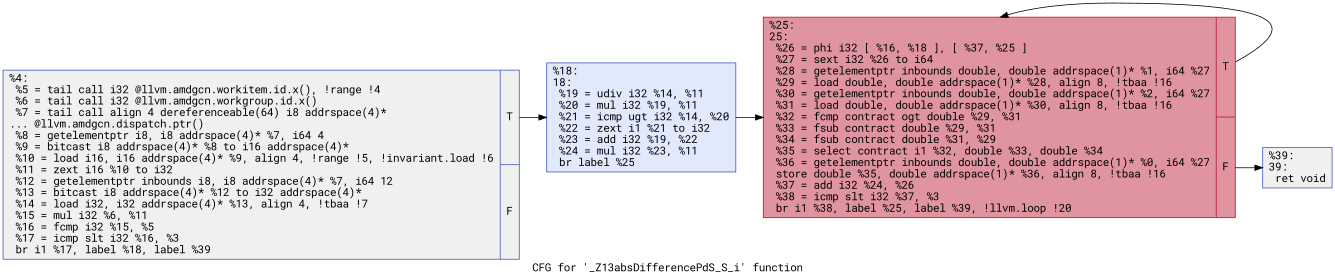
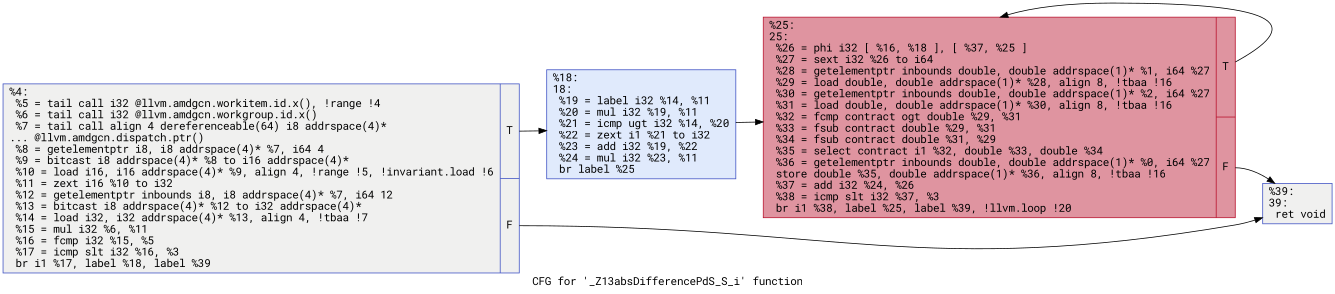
  digraph {
    fontname="Roboto Mono"
    label="CFG for '_Z13absDifferencePdS_S_i' function"
    rankdir=LR
    node [color="#3d50c3ff" fillcolor="#dedcdb70" fontname="Roboto Mono" shape=record style=filled]
    edge [fontname="Roboto Mono" tailport=s0]
    n1 [label="{%4:\l  %5 = tail call i32 @llvm.amdgcn.workitem.id.x(), !range !4\l  %6 = tail call i32 @llvm.amdgcn.workgroup.id.x()\l  %7 = tail call align 4 dereferenceable(64) i8 addrspace(4)*\l... @llvm.amdgcn.dispatch.ptr()\l  %8 = getelementptr i8, i8 addrspace(4)* %7, i64 4\l  %9 = bitcast i8 addrspace(4)* %8 to i16 addrspace(4)*\l  %10 = load i16, i16 addrspace(4)* %9, align 4, !range !5, !invariant.load !6\l  %11 = zext i16 %10 to i32\l  %12 = getelementptr inbounds i8, i8 addrspace(4)* %7, i64 12\l  %13 = bitcast i8 addrspace(4)* %12 to i32 addrspace(4)*\l  %14 = load i32, i32 addrspace(4)* %13, align 4, !tbaa !7\l  %15 = mul i32 %6, %11\l  %16 = fcmp i32 %15, %5\l  %17 = icmp slt i32 %16, %3\l  br i1 %17, label %18, label %39\l|{<s0>T|<s1>F}}"]
-   n2 [fillcolor="#b9d0f970" label="{%18:\l18:                                               \l  %19 = udiv i32 %14, %11\l  %20 = mul i32 %19, %11\l  %21 = icmp ugt i32 %14, %20\l  %22 = zext i1 %21 to i32\l  %23 = add i32 %19, %22\l  %24 = mul i32 %23, %11\l  br label %25\l}"]
+   n2 [fillcolor="#b9d0f970" label="{%18:\l18:                                               \l  %19 = label i32 %14, %11\l  %20 = mul i32 %19, %11\l  %21 = icmp ugt i32 %14, %20\l  %22 = zext i1 %21 to i32\l  %23 = add i32 %19, %22\l  %24 = mul i32 %23, %11\l  br label %25\l}"]
    n3 [label="{%39:\l39:                                               \l  ret void\l}"]
    n4 [color="#b70d28ff" fillcolor="#b70d2870" label="{%25:\l25:                                               \l  %26 = phi i32 [ %16, %18 ], [ %37, %25 ]\l  %27 = sext i32 %26 to i64\l  %28 = getelementptr inbounds double, double addrspace(1)* %1, i64 %27\l  %29 = load double, double addrspace(1)* %28, align 8, !tbaa !16\l  %30 = getelementptr inbounds double, double addrspace(1)* %2, i64 %27\l  %31 = load double, double addrspace(1)* %30, align 8, !tbaa !16\l  %32 = fcmp contract ogt double %29, %31\l  %33 = fsub contract double %29, %31\l  %34 = fsub contract double %31, %29\l  %35 = select contract i1 %32, double %33, double %34\l  %36 = getelementptr inbounds double, double addrspace(1)* %0, i64 %27\l  store double %35, double addrspace(1)* %36, align 8, !tbaa !16\l  %37 = add i32 %24, %26\l  %38 = icmp slt i32 %37, %3\l  br i1 %38, label %25, label %39, !llvm.loop !20\l|{<s0>T|<s1>F}}"]
    n1 -> n2
+   n1 -> n3 [tailport=s1]
    n2 -> n4
    n4 -> n3 [tailport=s1]
    n4 -> n4
  }
